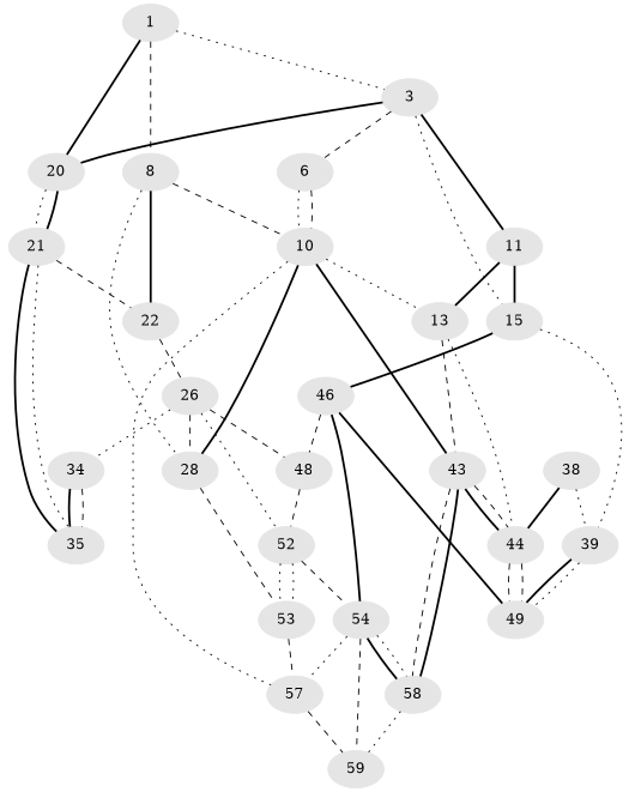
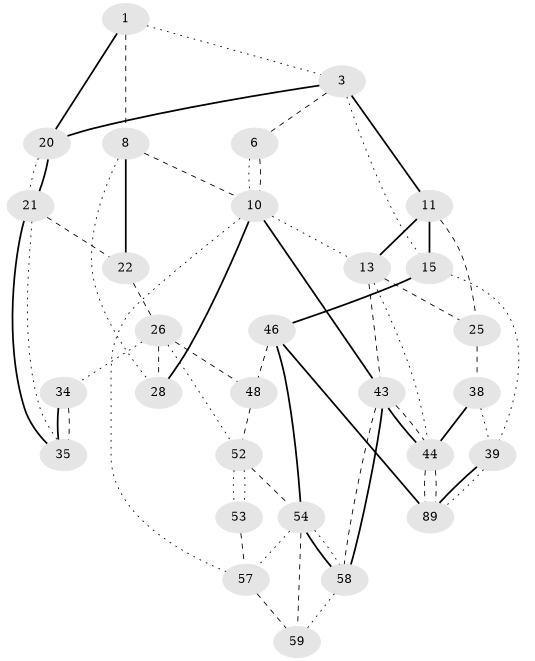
  graph {
    node [color=gray90 style=filled]
    edge [style=dashed]
    1 [super="+2+7"]
    3 [super="+18+4"]
    8 [super="+9"]
    20
    6
    11 [super="+12+14"]
    15 [super="+29"]
    10 [super="+51"]
    22 [super="+23"]
    28 [super="+50"]
    21
    13 [super="+40"]
+   25 [super="+37"]
    39
    46 [super="+47"]
    43
    57 [super="+60"]
    26 [super="+33+27"]
    53
    44 [super="+45"]
    58
    59
    38
-   49
+   49 [label=89]
    48
    54 [super="+55"]
    35 [super="+36"]
    34 [super="+41"]
    52
    1 -- 3 [style=dotted]
    1 -- 8
    1 -- 20 [style=bold]
    3 -- 20 [style=bold]
    3 -- 6
    3 -- 11 [style=bold]
    3 -- 15 [style=dotted weight=2]
    8 -- 10
    8 -- 22 [style=bold]
    8 -- 28 [style=dotted]
    20 -- 21 [style=dotted]
    20 -- 21 [style=bold]
    6 -- 10 [style=dotted]
    6 -- 10
    11 -- 15 [style=bold]
    11 -- 13 [style=bold]
+   11 -- 25 [weight=2]
    15 -- 39 [style=dotted]
    15 -- 46 [style=bold]
    10 -- 28 [style=bold]
    10 -- 13 [style=dotted]
    10 -- 43 [style=bold]
    10 -- 57 [style=dotted]
    22 -- 26 [weight=2]
-   28 -- 53
    21 -- 22
    21 -- 35 [style=bold]
    21 -- 35 [style=dotted]
+   13 -- 25
    13 -- 43
    13 -- 44 [style=dotted]
+   25 -- 38
    39 -- 49 [style=bold]
    39 -- 49 [style=dotted]
    46 -- 49 [style=bold]
    46 -- 48
    46 -- 54 [style=bold]
    43 -- 44 [style=bold]
    43 -- 44
    43 -- 58
    43 -- 58 [style=bold]
    57 -- 59
    26 -- 28
    26 -- 48
    26 -- 34 [style=dotted]
    26 -- 52 [style=dotted]
    53 -- 57
    44 -- 49
    44 -- 49
    58 -- 59 [style=dotted]
    38 -- 39 [style=dotted]
    38 -- 44 [style=bold]
    48 -- 52
    54 -- 57 [style=dotted]
    54 -- 58 [style=bold]
    54 -- 58 [style=dotted]
    54 -- 59
    34 -- 35 [style=bold weight=2]
    34 -- 35
    52 -- 53 [style=dotted]
    52 -- 53 [style=dotted]
    52 -- 54
  }
